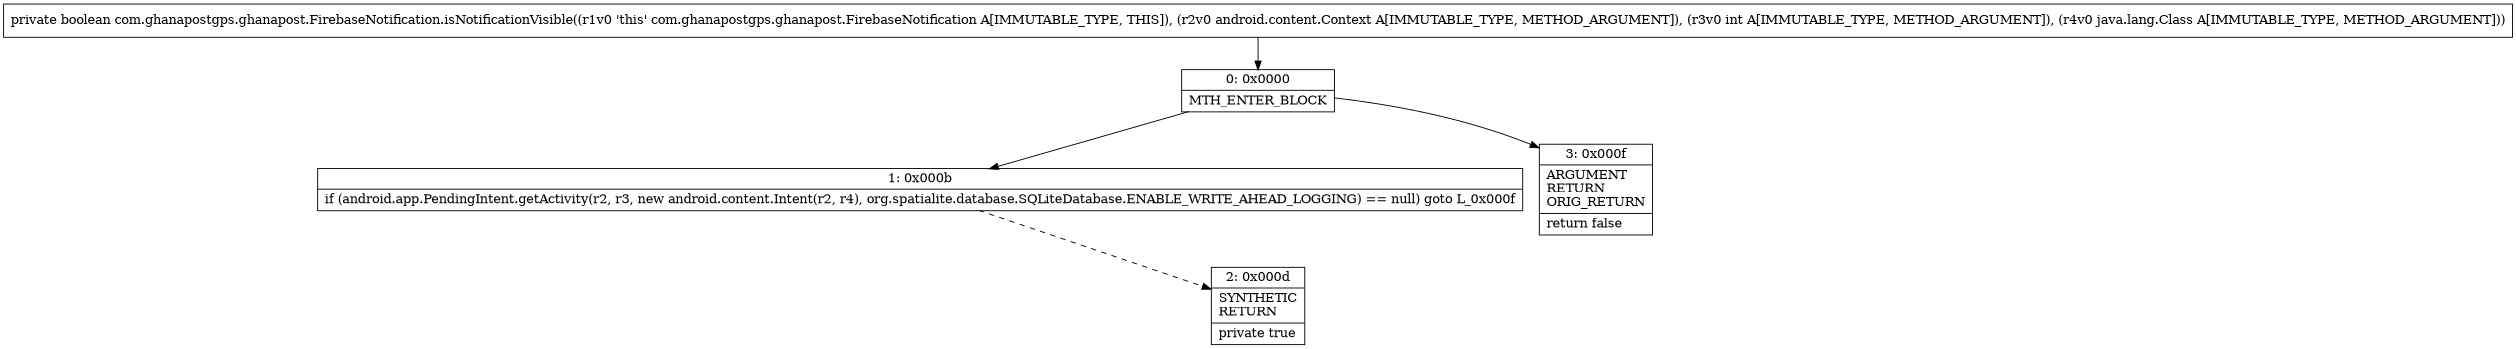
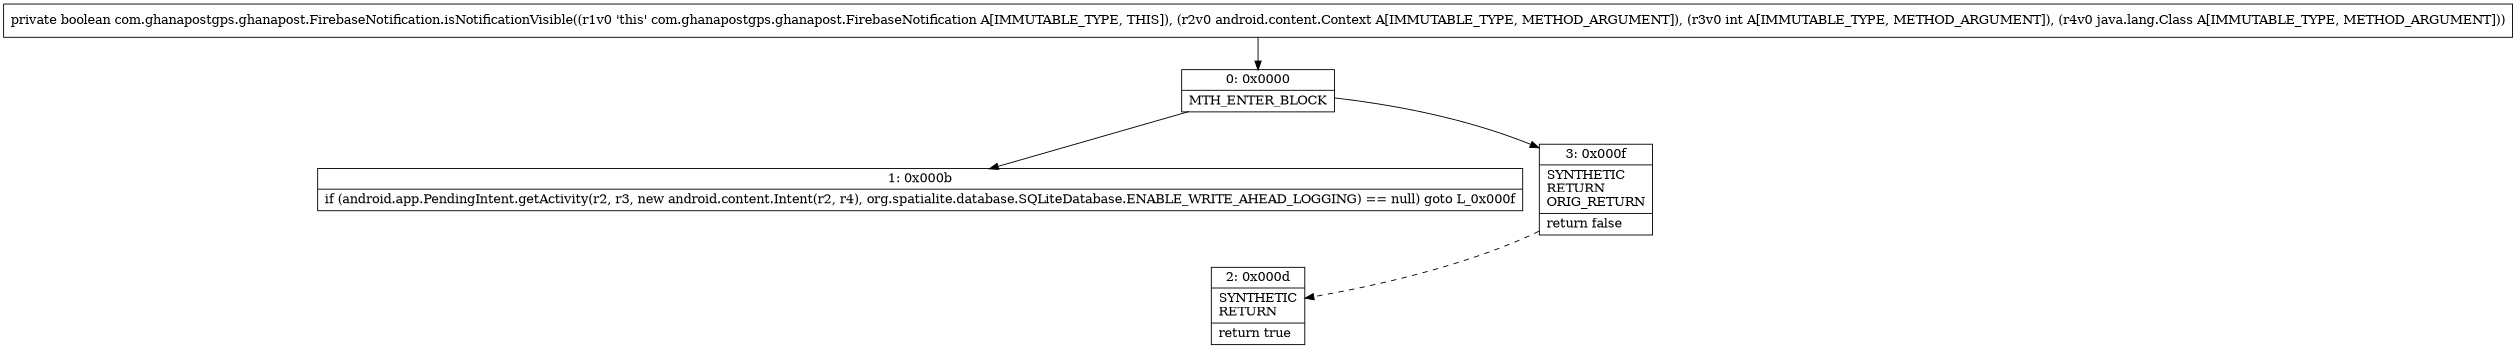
  digraph {
    node [shape=record]
    n1 [label="{0\:\ 0x0000|MTH_ENTER_BLOCK\l}"]
    n2 [label="{1\:\ 0x000b|if (android.app.PendingIntent.getActivity(r2, r3, new android.content.Intent(r2, r4), org.spatialite.database.SQLiteDatabase.ENABLE_WRITE_AHEAD_LOGGING) == null) goto L_0x000f\l}"]
-   n3 [label="{3\:\ 0x000f|ARGUMENT\lRETURN\lORIG_RETURN\l|return false\l}"]
-   n4 [label="{2\:\ 0x000d|SYNTHETIC\lRETURN\l|private true\l}"]
+   n3 [label="{3\:\ 0x000f|SYNTHETIC\lRETURN\lORIG_RETURN\l|return false\l}"]
+   n4 [label="{2\:\ 0x000d|SYNTHETIC\lRETURN\l|return true\l}"]
    n5 [label="{private boolean com.ghanapostgps.ghanapost.FirebaseNotification.isNotificationVisible((r1v0 'this' com.ghanapostgps.ghanapost.FirebaseNotification A[IMMUTABLE_TYPE, THIS]), (r2v0 android.content.Context A[IMMUTABLE_TYPE, METHOD_ARGUMENT]), (r3v0 int A[IMMUTABLE_TYPE, METHOD_ARGUMENT]), (r4v0 java.lang.Class A[IMMUTABLE_TYPE, METHOD_ARGUMENT])) }"]
    n1 -> n2
    n1 -> n3
-   n2 -> n4 [style=dashed]
+   n3 -> n4 [style=dashed]
    n5 -> n1
  }
